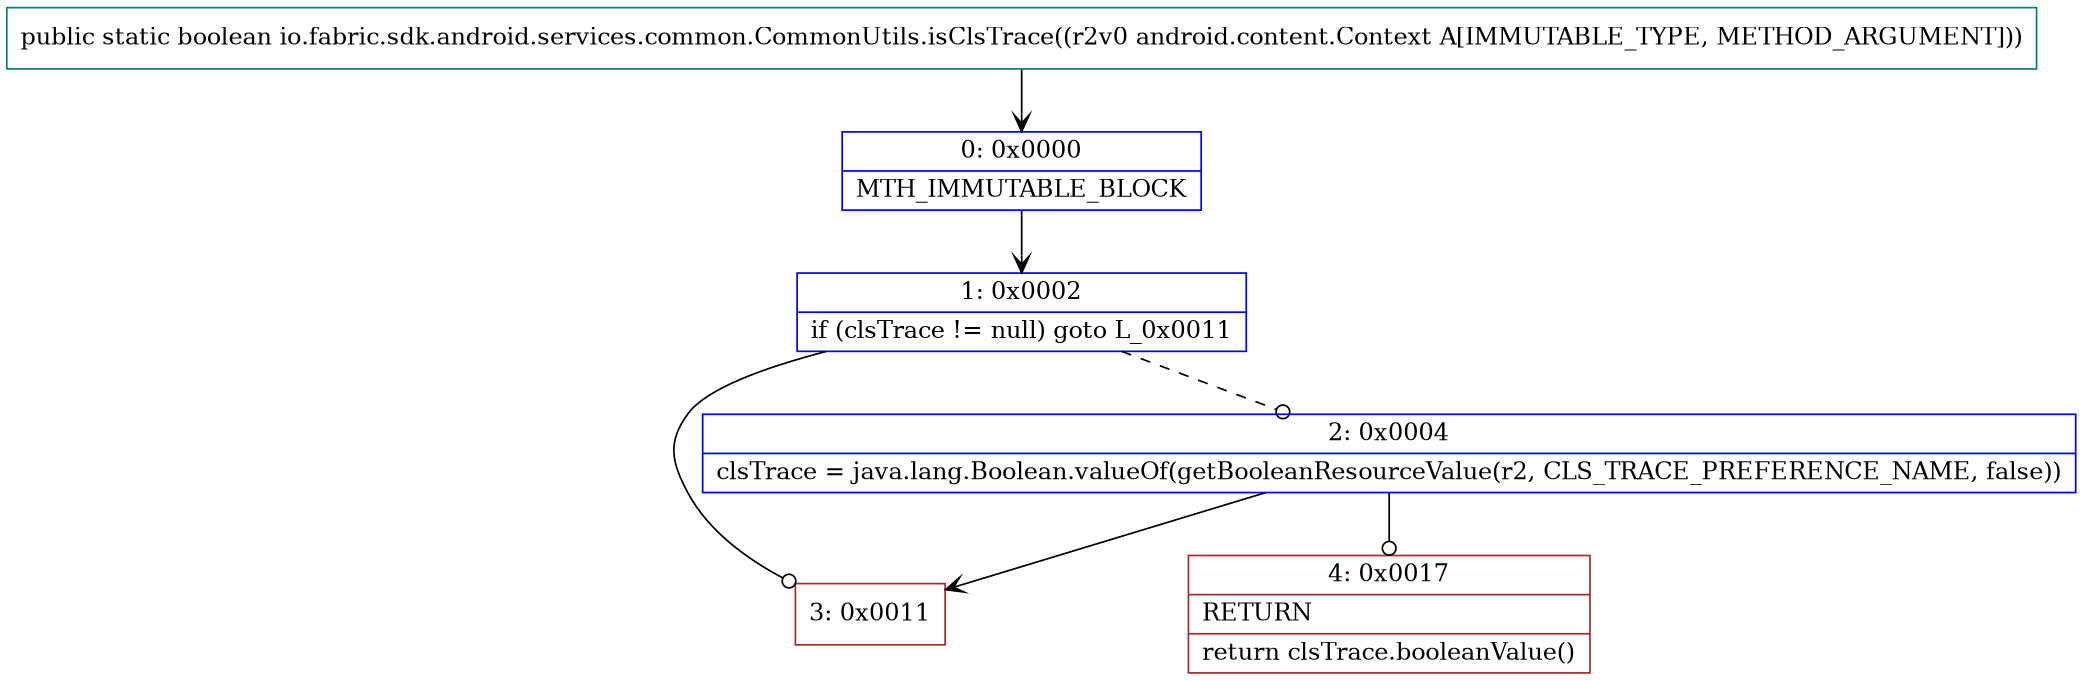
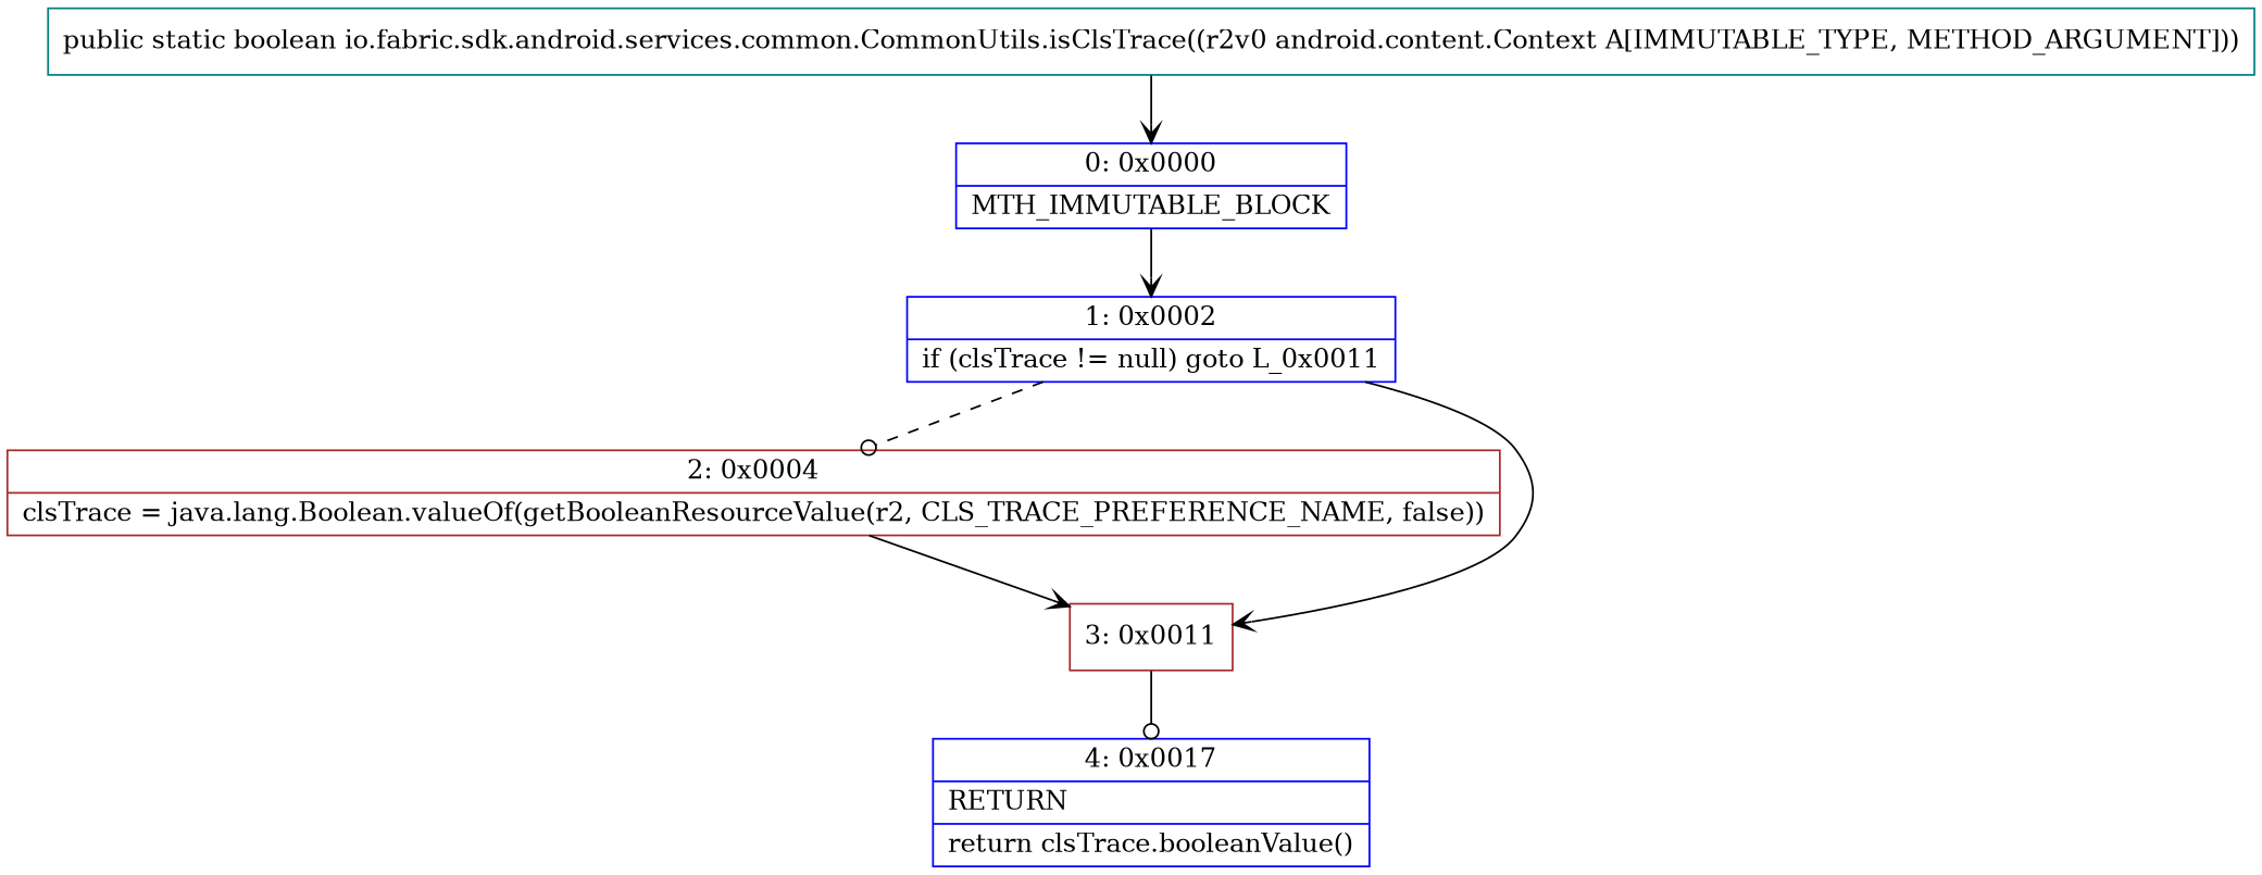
  digraph {
    node [color=blue shape=record]
    edge [arrowhead=vee]
    n1 [label="{0\:\ 0x0000|MTH_IMMUTABLE_BLOCK\l}"]
    n2 [label="{1\:\ 0x0002|if (clsTrace != null) goto L_0x0011\l}"]
-   n3 [label="{2\:\ 0x0004|clsTrace = java.lang.Boolean.valueOf(getBooleanResourceValue(r2, CLS_TRACE_PREFERENCE_NAME, false))\l}"]
+   n3 [color=brown label="{2\:\ 0x0004|clsTrace = java.lang.Boolean.valueOf(getBooleanResourceValue(r2, CLS_TRACE_PREFERENCE_NAME, false))\l}"]
    n4 [color=brown label="{3\:\ 0x0011}"]
-   n5 [color=brown label="{4\:\ 0x0017|RETURN\l|return clsTrace.booleanValue()\l}"]
+   n5 [label="{4\:\ 0x0017|RETURN\l|return clsTrace.booleanValue()\l}"]
    n6 [color=teal label="{public static boolean io.fabric.sdk.android.services.common.CommonUtils.isClsTrace((r2v0 android.content.Context A[IMMUTABLE_TYPE, METHOD_ARGUMENT])) }"]
    n1 -> n2
    n2 -> n3 [arrowhead=odot style=dashed]
-   n2 -> n4 [arrowhead=odot]
+   n2 -> n4
    n3 -> n4
-   n3 -> n5 [arrowhead=odot]
+   n4 -> n5 [arrowhead=odot]
    n6 -> n1
  }
